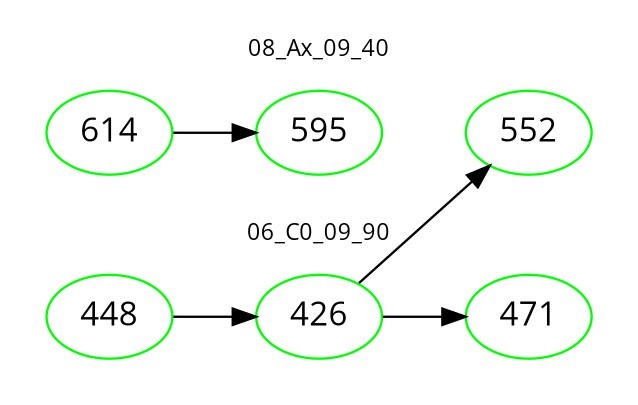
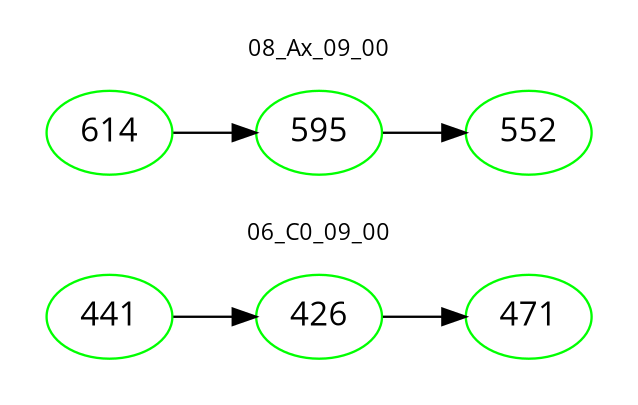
  digraph {
    fontname="Open Sans"
    rankdir=LR
    node [color=green fontname="Open Sans"]
    edge [color=black fontname="Open Sans"]
    n1 [label=614]
    n2 [label=595]
    n3 [label=552]
-   n4 [label=448]
+   n4 [label=441]
    n5 [label=426]
    n6 [label=471]
    subgraph cluster_1 {
      color=white
      fontsize=10
-     label="08_Ax_09_40"
+     label="08_Ax_09_00"
      n1
      n2
      n3
    }
    subgraph cluster_2 {
      color=white
      fontsize=10
-     label="06_C0_09_90"
+     label="06_C0_09_00"
      n4
      n5
      n6
    }
    n1 -> n2
-   n5 -> n3
+   n2 -> n3
    n4 -> n5
    n5 -> n6
  }
